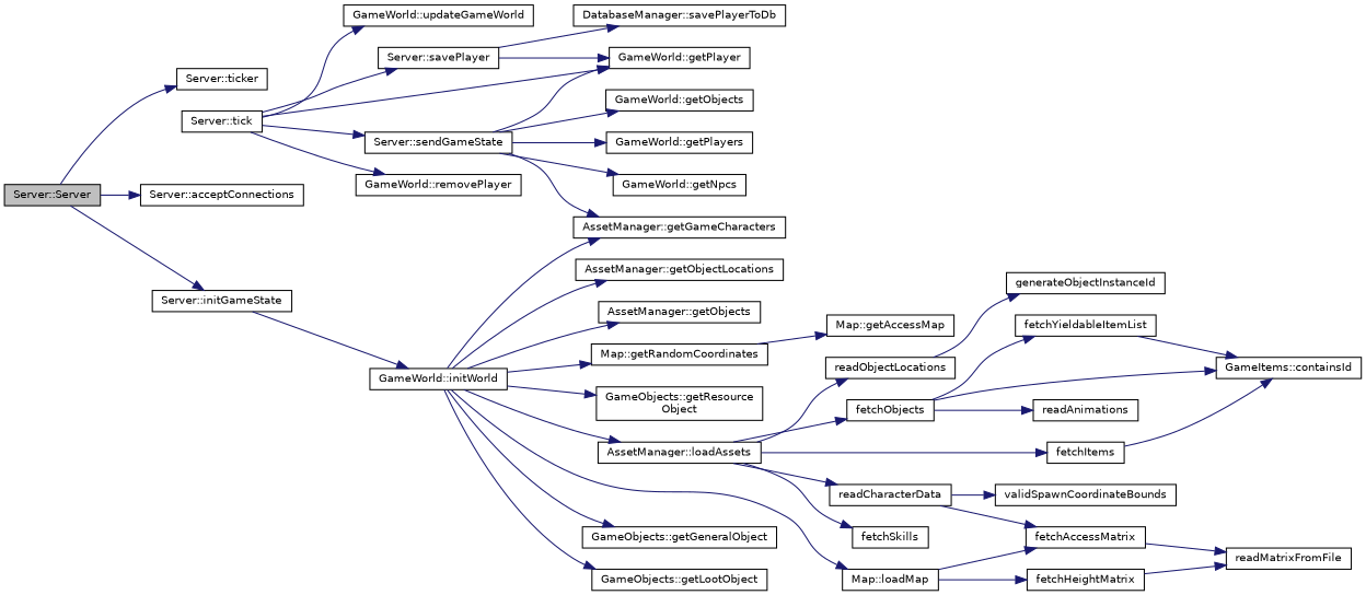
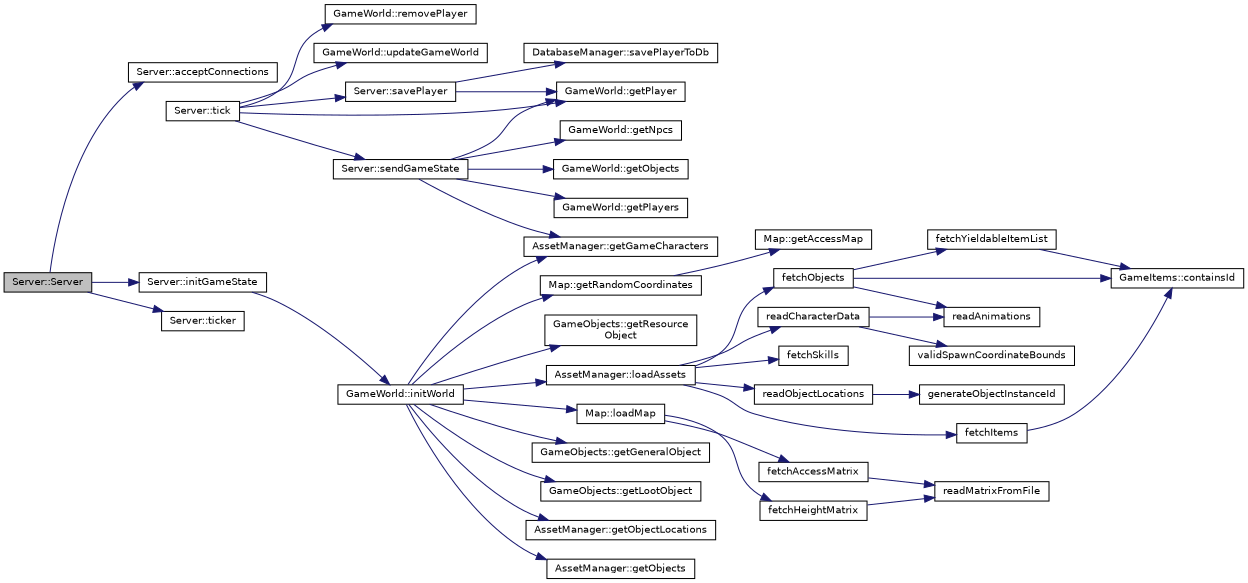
  digraph {
    rankdir=LR
    node [color=black fillcolor=white fontname=Helvetica fontsize=10 shape=record style=filled]
    edge [color=midnightblue fontname=Helvetica fontsize=10 labelfontname=Helvetica labelfontsize=10 style=solid]
    n1 [fillcolor=grey75 fontcolor=black height=0.2 label="Server::Server" width=0.4]
    n2 [height=0.2 label="Server::acceptConnections" width=0.4]
    n3 [height=0.2 label="Server::initGameState" width=0.4]
    n4 [height=0.2 label="Server::ticker" width=0.4]
    n5 [height=0.2 label="GameWorld::initWorld" width=0.4]
    n6 [height=0.2 label="AssetManager::getGameCharacters" width=0.4]
    n7 [height=0.2 label="GameObjects::getGeneralObject" width=0.4]
    n8 [height=0.2 label="GameObjects::getLootObject" width=0.4]
    n9 [height=0.2 label="AssetManager::getObjectLocations" width=0.4]
    n10 [height=0.2 label="AssetManager::getObjects" width=0.4]
    n11 [height=0.2 label="Map::getRandomCoordinates" width=0.4]
    n12 [height=0.2 label="GameObjects::getResource\lObject" width=0.4]
    n13 [height=0.2 label="AssetManager::loadAssets" width=0.4]
    n14 [height=0.2 label="Map::loadMap" width=0.4]
    n15 [height=0.2 label="Map::getAccessMap" width=0.4]
    n16 [height=0.2 label=fetchItems width=0.4]
    n17 [height=0.2 label=fetchObjects width=0.4]
    n18 [height=0.2 label=fetchSkills width=0.4]
    n19 [height=0.2 label=readCharacterData width=0.4]
    n20 [height=0.2 label=readObjectLocations width=0.4]
    n21 [height=0.2 label=fetchAccessMatrix width=0.4]
    n22 [height=0.2 label=fetchHeightMatrix width=0.4]
    n23 [height=0.2 label="GameItems::containsId" width=0.4]
    n24 [height=0.2 label=fetchYieldableItemList width=0.4]
    n25 [height=0.2 label=readAnimations width=0.4]
    n26 [height=0.2 label=validSpawnCoordinateBounds width=0.4]
    n27 [height=0.2 label=generateObjectInstanceId width=0.4]
    n28 [height=0.2 label=readMatrixFromFile width=0.4]
    n29 [height=0.2 label="Server::tick" width=0.4]
    n30 [height=0.2 label="GameWorld::getPlayer" width=0.4]
    n31 [height=0.2 label="GameWorld::removePlayer" width=0.4]
    n32 [height=0.2 label="Server::savePlayer" width=0.4]
    n33 [height=0.2 label="Server::sendGameState" width=0.4]
    n34 [height=0.2 label="GameWorld::updateGameWorld" width=0.4]
    n35 [height=0.2 label="DatabaseManager::savePlayerToDb" width=0.4]
    n36 [height=0.2 label="GameWorld::getNpcs" width=0.4]
    n37 [height=0.2 label="GameWorld::getObjects" width=0.4]
    n38 [height=0.2 label="GameWorld::getPlayers" width=0.4]
    n1 -> n2
    n1 -> n3
    n1 -> n4
    n3 -> n5
    n5 -> n6
    n5 -> n7
    n5 -> n8
    n5 -> n9
    n5 -> n10
    n5 -> n11
    n5 -> n12
    n5 -> n13
    n5 -> n14
    n11 -> n15
    n13 -> n16
    n13 -> n17
    n13 -> n18
    n13 -> n19
    n13 -> n20
    n14 -> n21
    n14 -> n22
    n16 -> n23
    n17 -> n23
    n17 -> n24
    n17 -> n25
-   n19 -> n21
+   n19 -> n25
    n19 -> n26
    n20 -> n27
    n21 -> n28
    n22 -> n28
    n24 -> n23
    n29 -> n30
    n29 -> n31
    n29 -> n32
    n29 -> n33
    n29 -> n34
    n32 -> n30
    n32 -> n35
    n33 -> n6
    n33 -> n30
    n33 -> n36
    n33 -> n37
    n33 -> n38
  }
